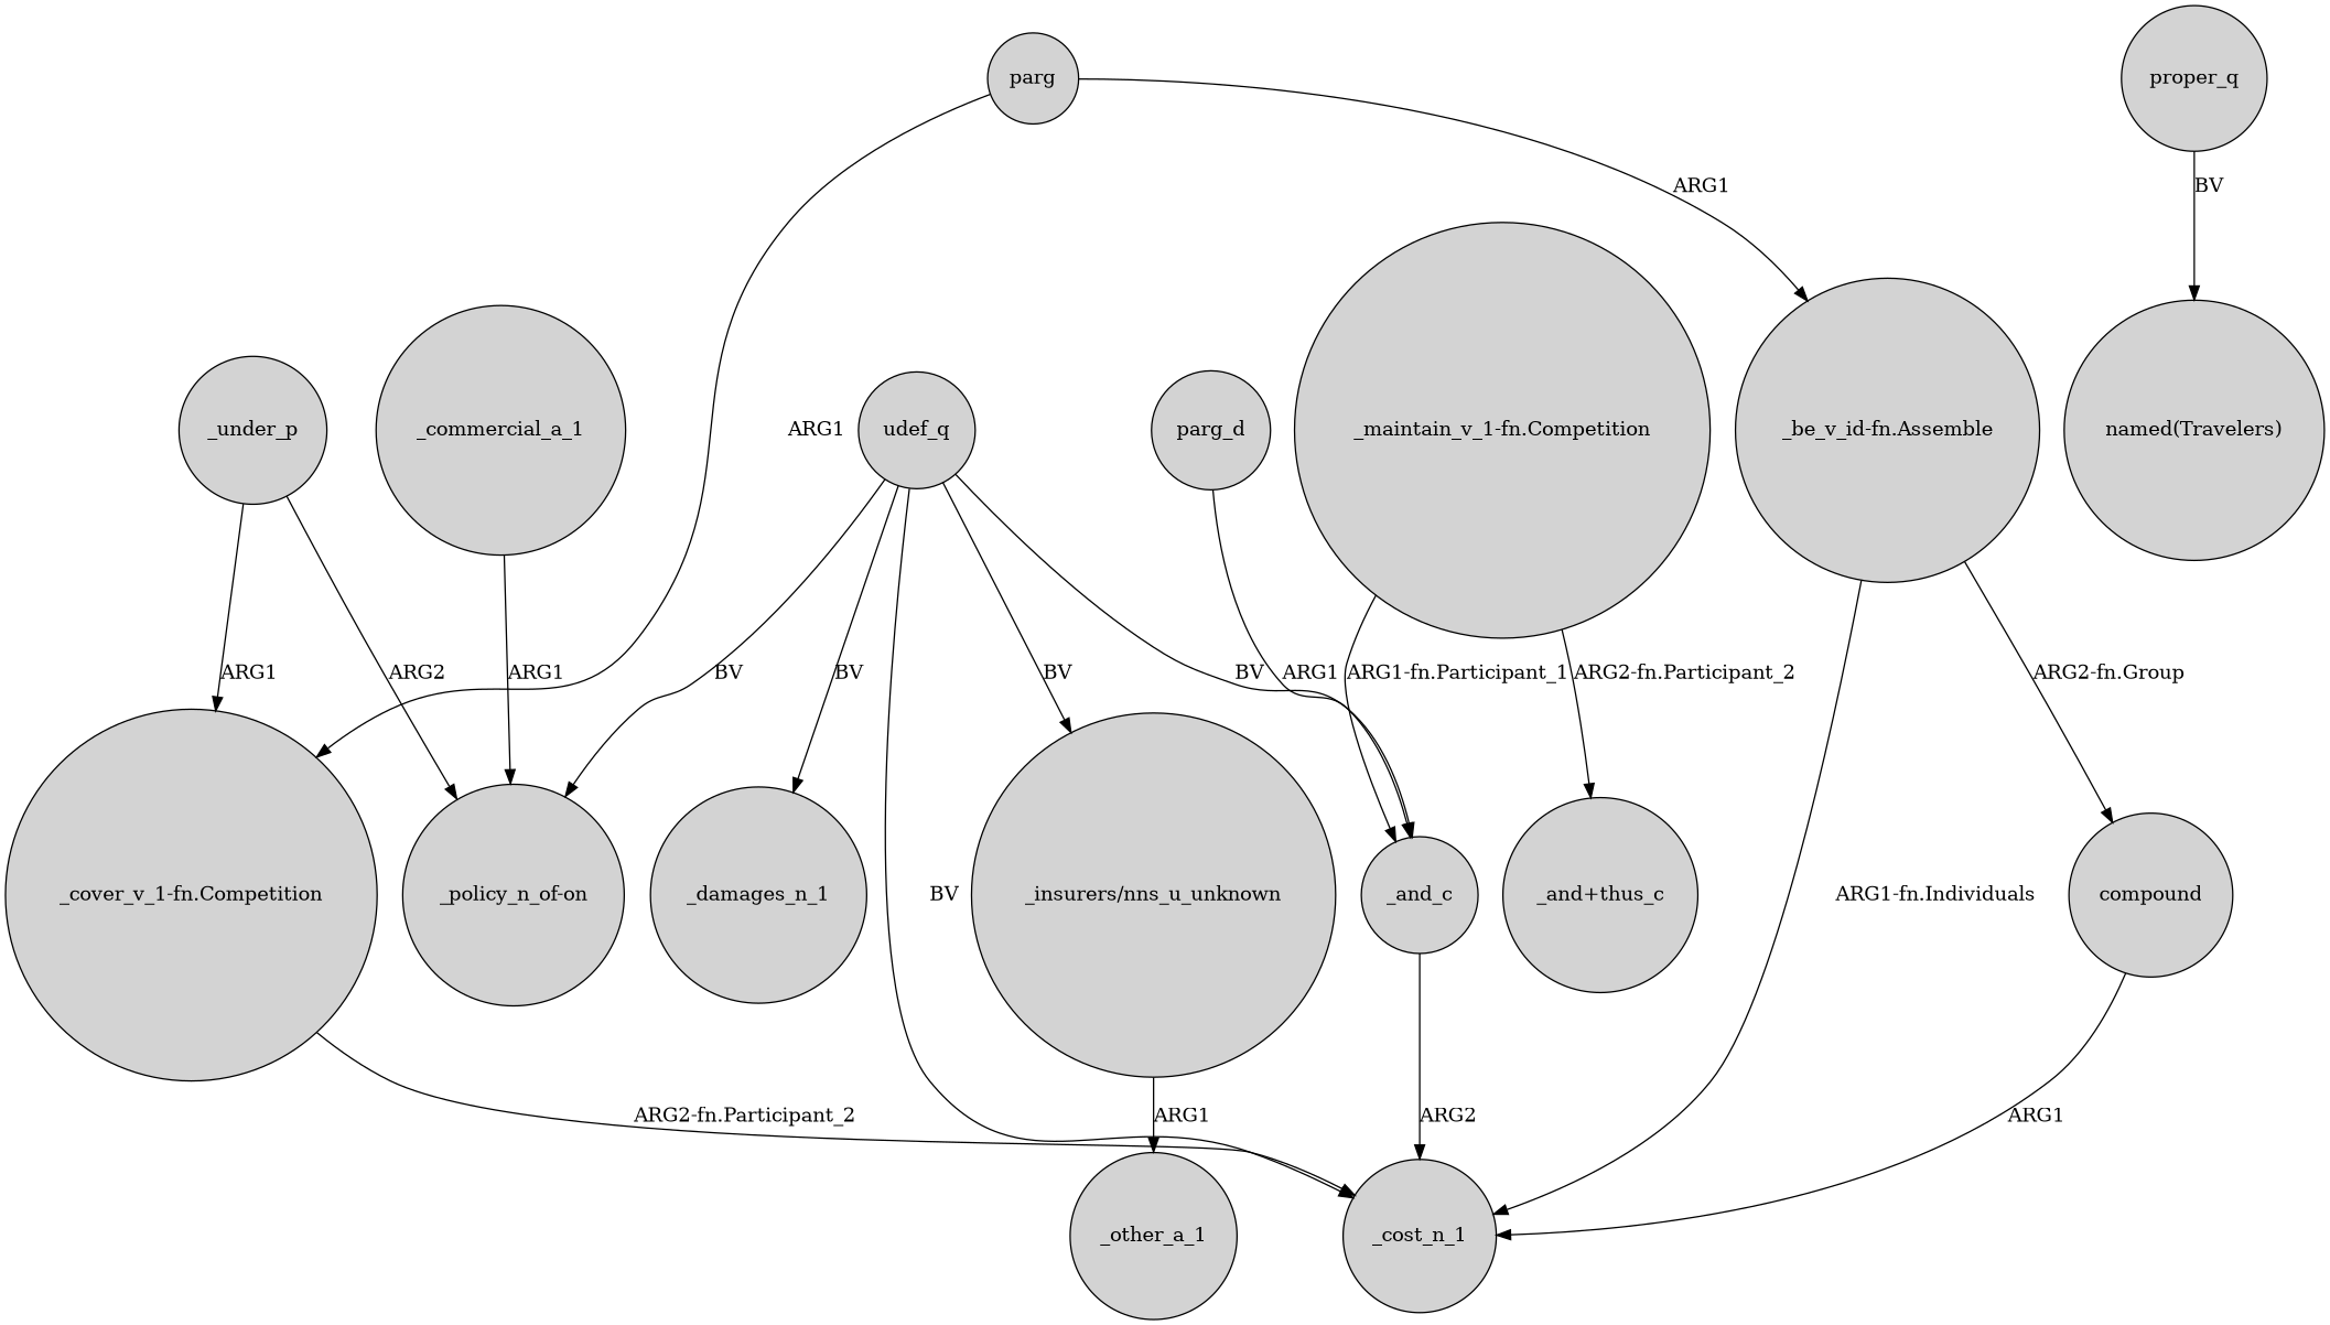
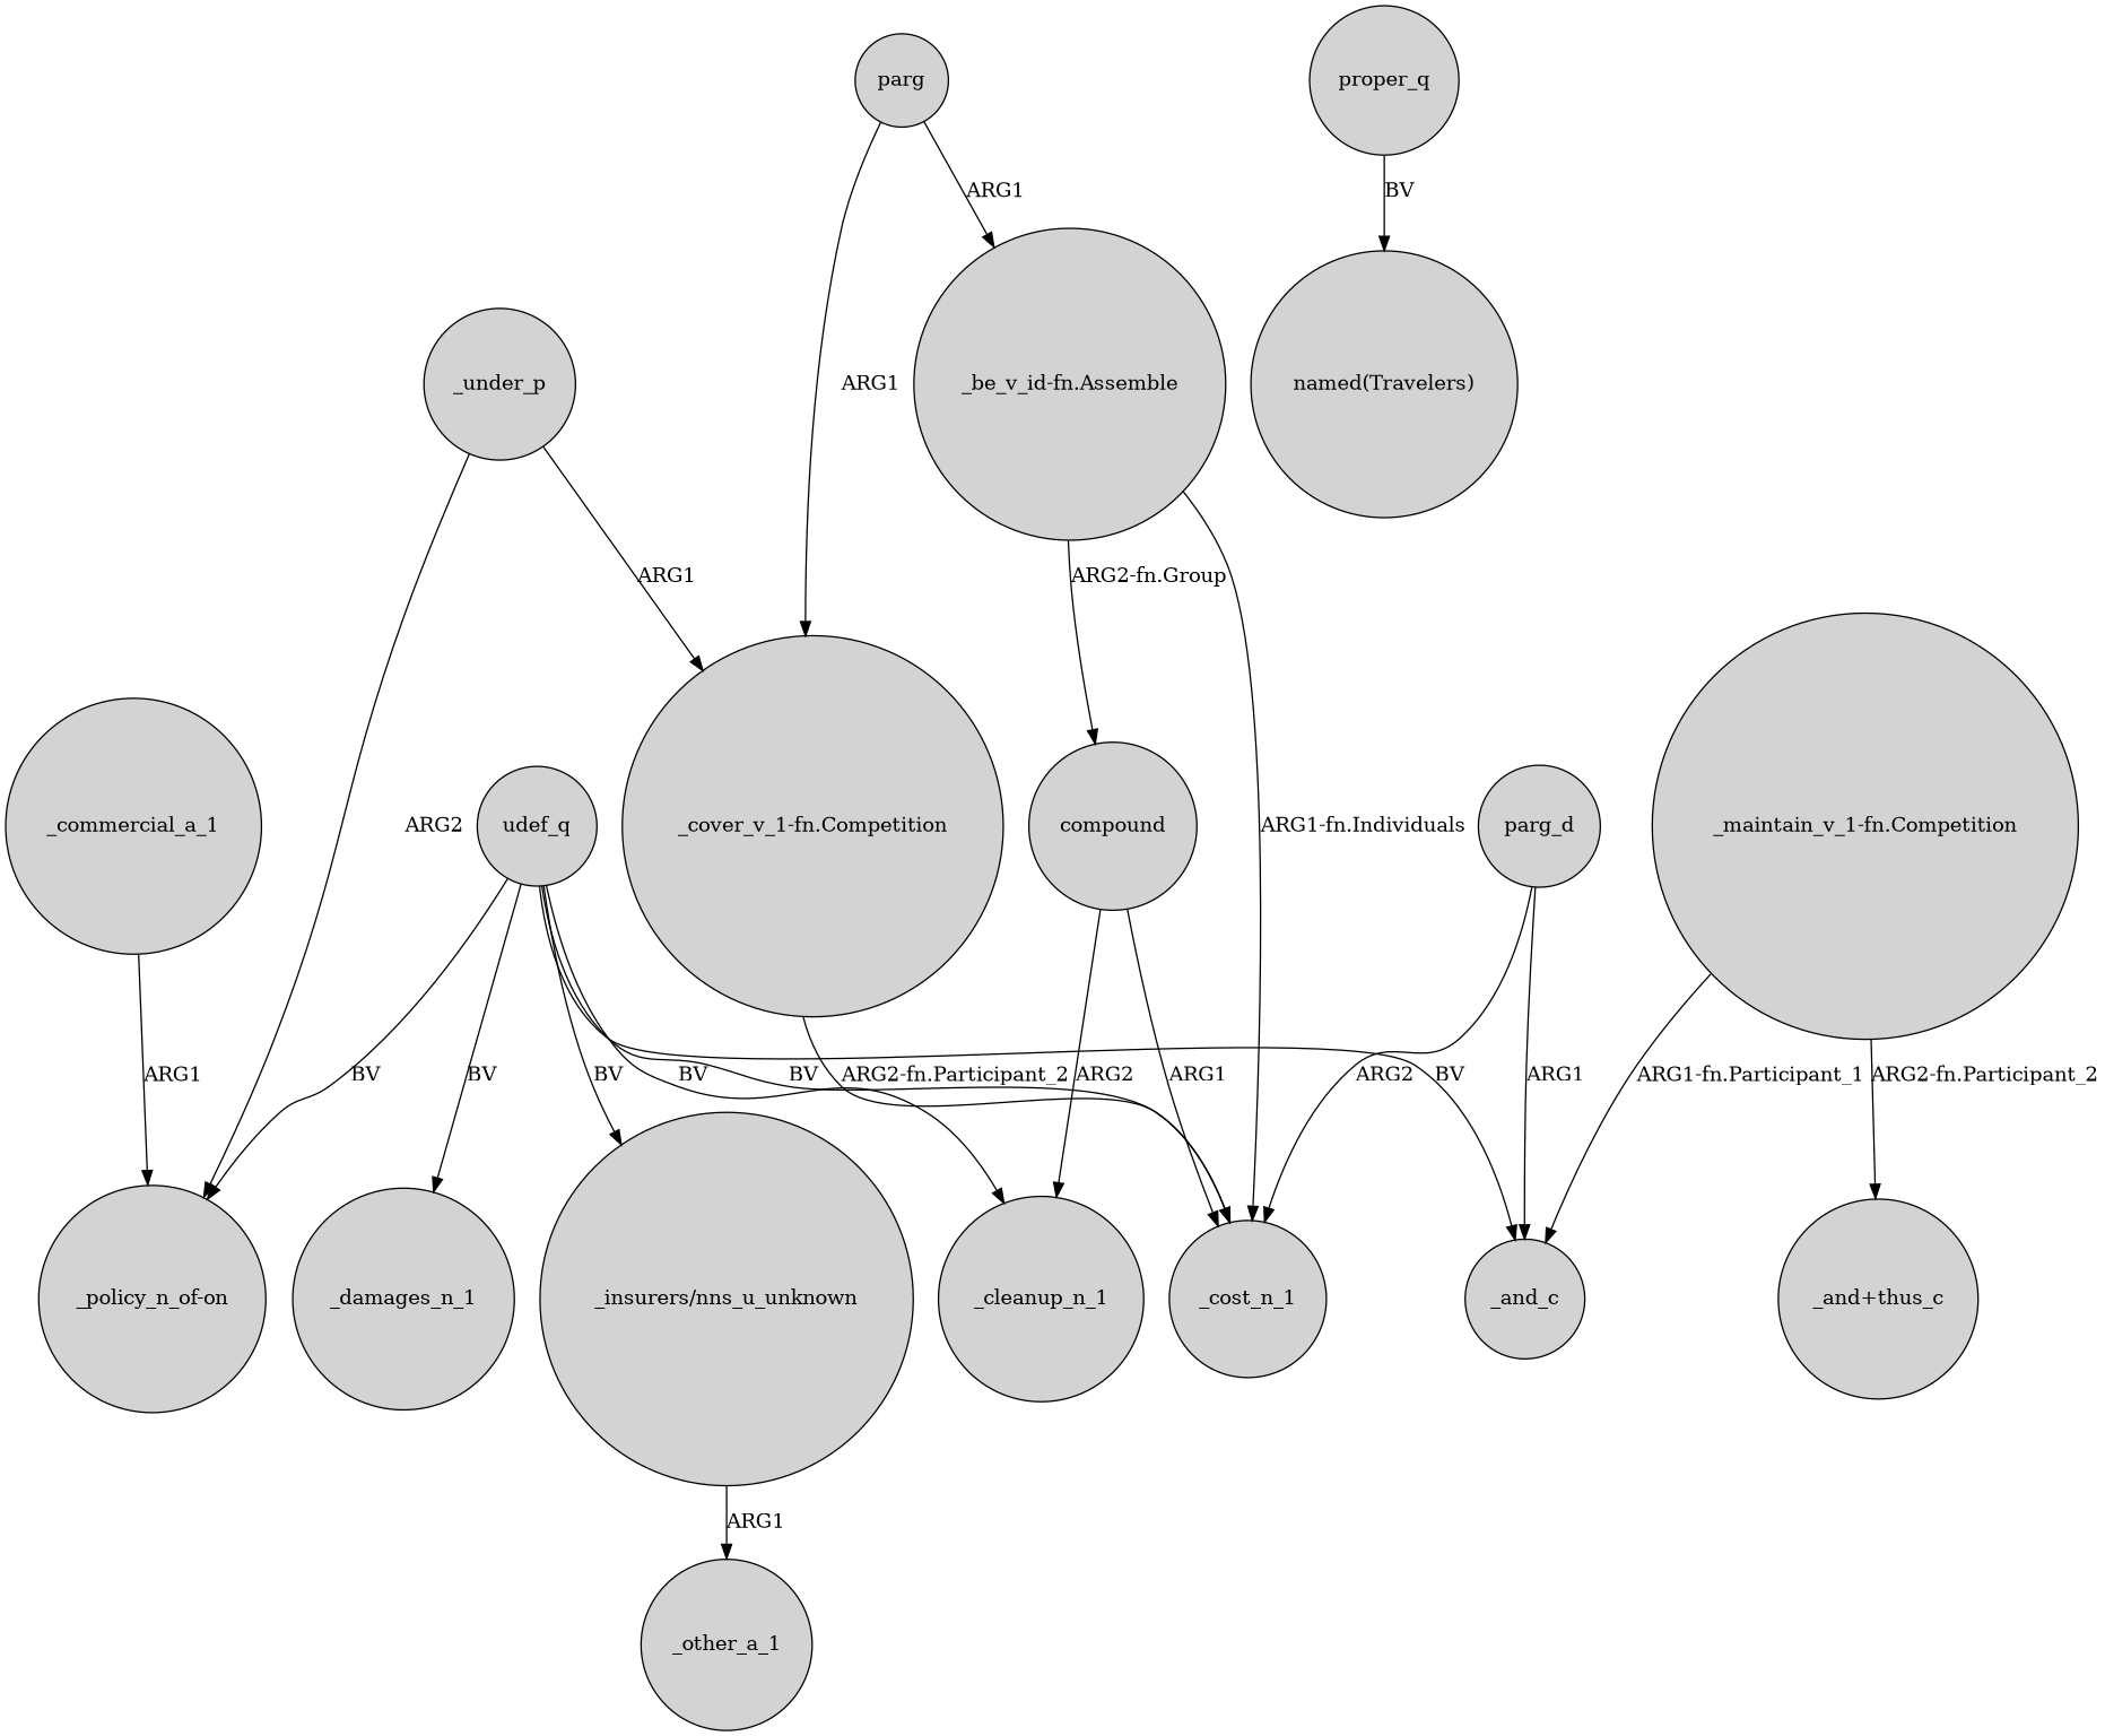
  digraph {
    node [shape=circle style=filled]
    _under_p
    "_policy_n_of-on"
    "_cover_v_1-fn.Competition"
    _cost_n_1
    "_insurers/nns_u_unknown"
    _other_a_1
    udef_q
+   _cleanup_n_1
    _damages_n_1
    _and_c
    parg_d
    n12 [label=parg]
    "_be_v_id-fn.Assemble"
    compound
    "_maintain_v_1-fn.Competition"
    "_and+thus_c"
    proper_q
    "named(Travelers)"
    _commercial_a_1
    _under_p -> "_policy_n_of-on" [label=ARG2]
    _under_p -> "_cover_v_1-fn.Competition" [label=ARG1]
    "_cover_v_1-fn.Competition" -> _cost_n_1 [label="ARG2-fn.Participant_2"]
    "_insurers/nns_u_unknown" -> _other_a_1 [label=ARG1]
    udef_q -> "_policy_n_of-on" [label=BV]
    udef_q -> _cost_n_1 [label=BV]
    udef_q -> "_insurers/nns_u_unknown" [label=BV]
+   udef_q -> _cleanup_n_1 [label=BV]
    udef_q -> _damages_n_1 [label=BV]
    udef_q -> _and_c [label=BV]
-   _and_c -> _cost_n_1 [label=ARG2]
+   parg_d -> _cost_n_1 [label=ARG2]
    parg_d -> _and_c [label=ARG1]
    n12 -> "_cover_v_1-fn.Competition" [label=ARG1]
    n12 -> "_be_v_id-fn.Assemble" [label=ARG1]
    "_be_v_id-fn.Assemble" -> _cost_n_1 [label="ARG1-fn.Individuals"]
    "_be_v_id-fn.Assemble" -> compound [label="ARG2-fn.Group"]
    compound -> _cost_n_1 [label=ARG1]
+   compound -> _cleanup_n_1 [label=ARG2]
    "_maintain_v_1-fn.Competition" -> _and_c [label="ARG1-fn.Participant_1"]
    "_maintain_v_1-fn.Competition" -> "_and+thus_c" [label="ARG2-fn.Participant_2"]
    proper_q -> "named(Travelers)" [label=BV]
    _commercial_a_1 -> "_policy_n_of-on" [label=ARG1]
  }
